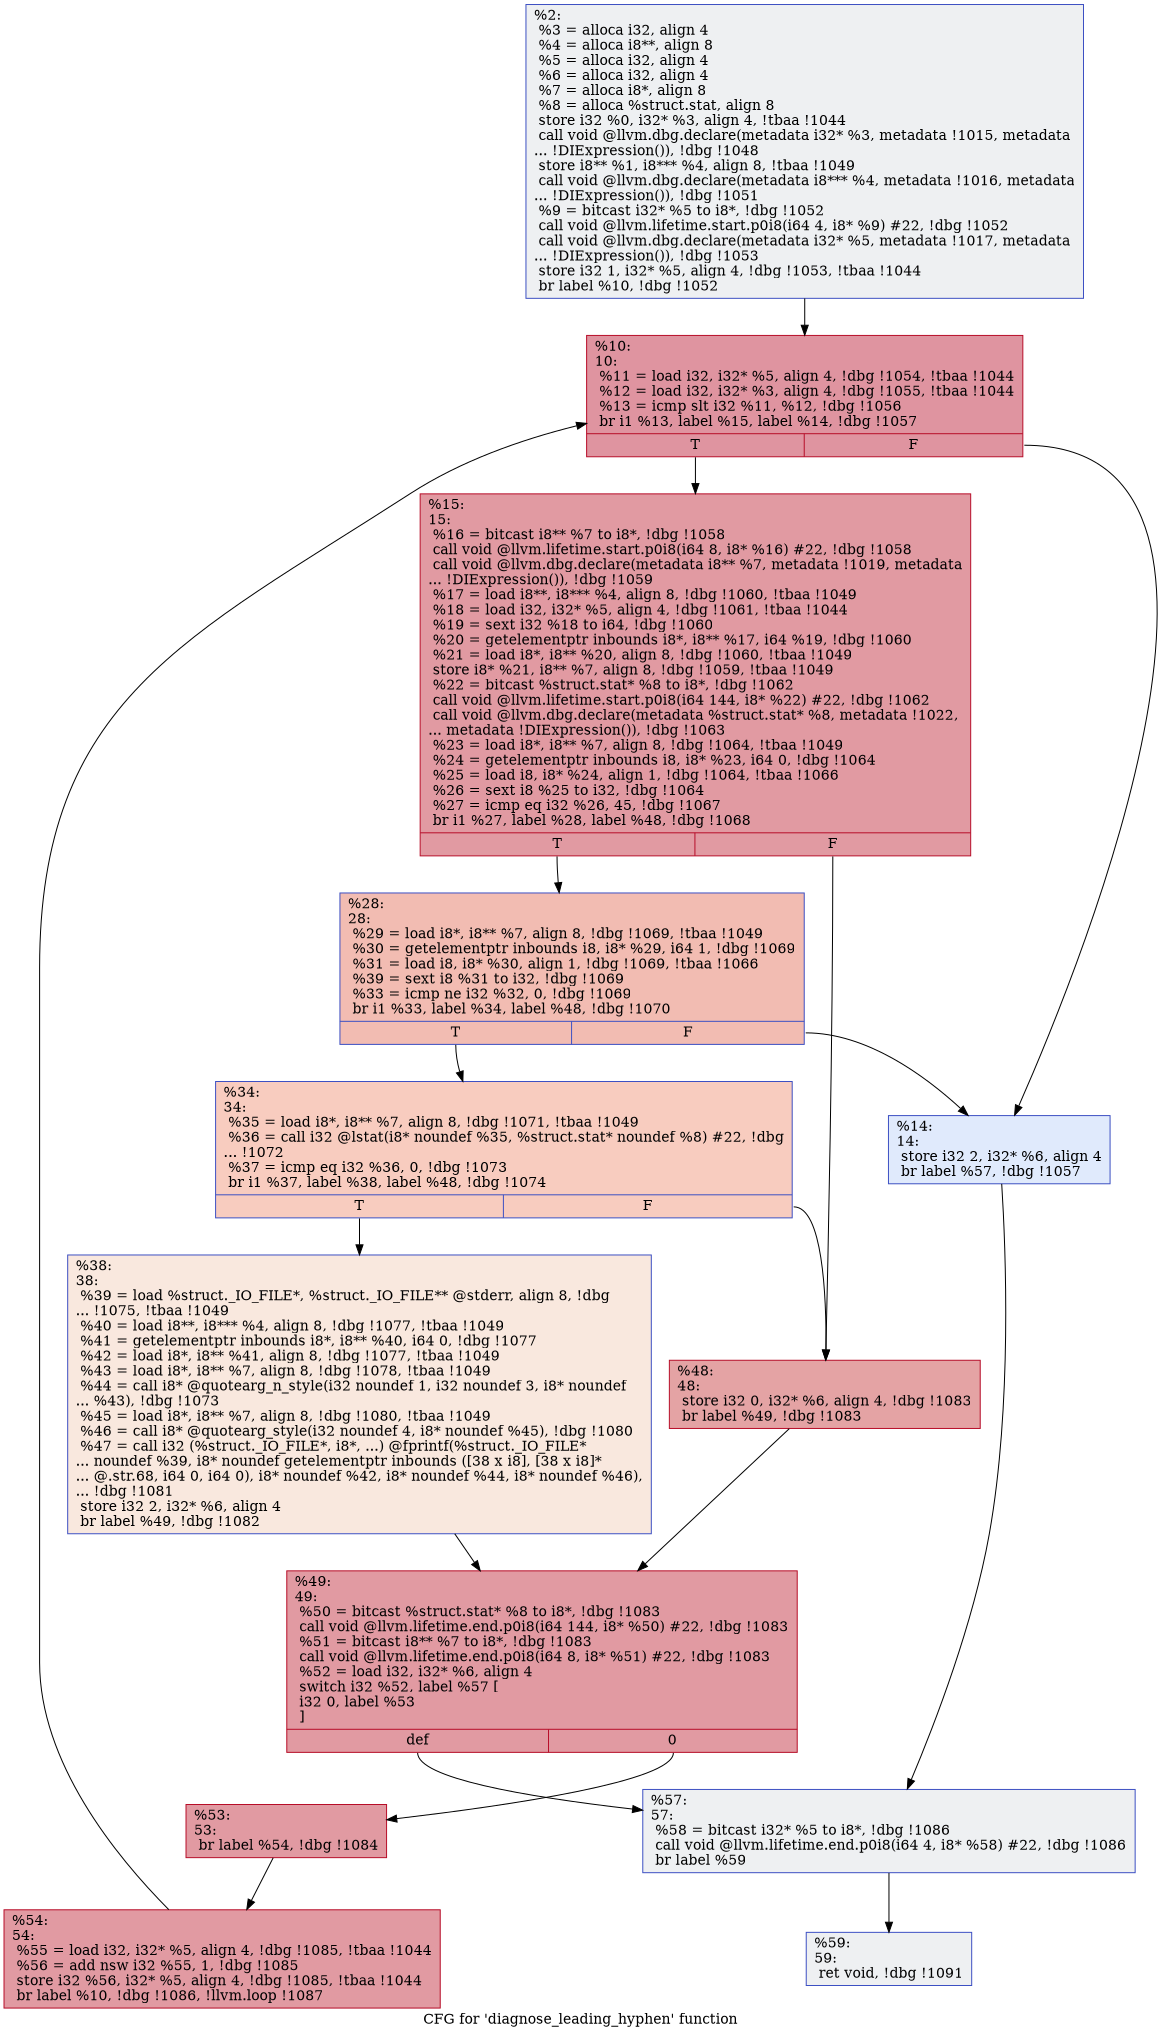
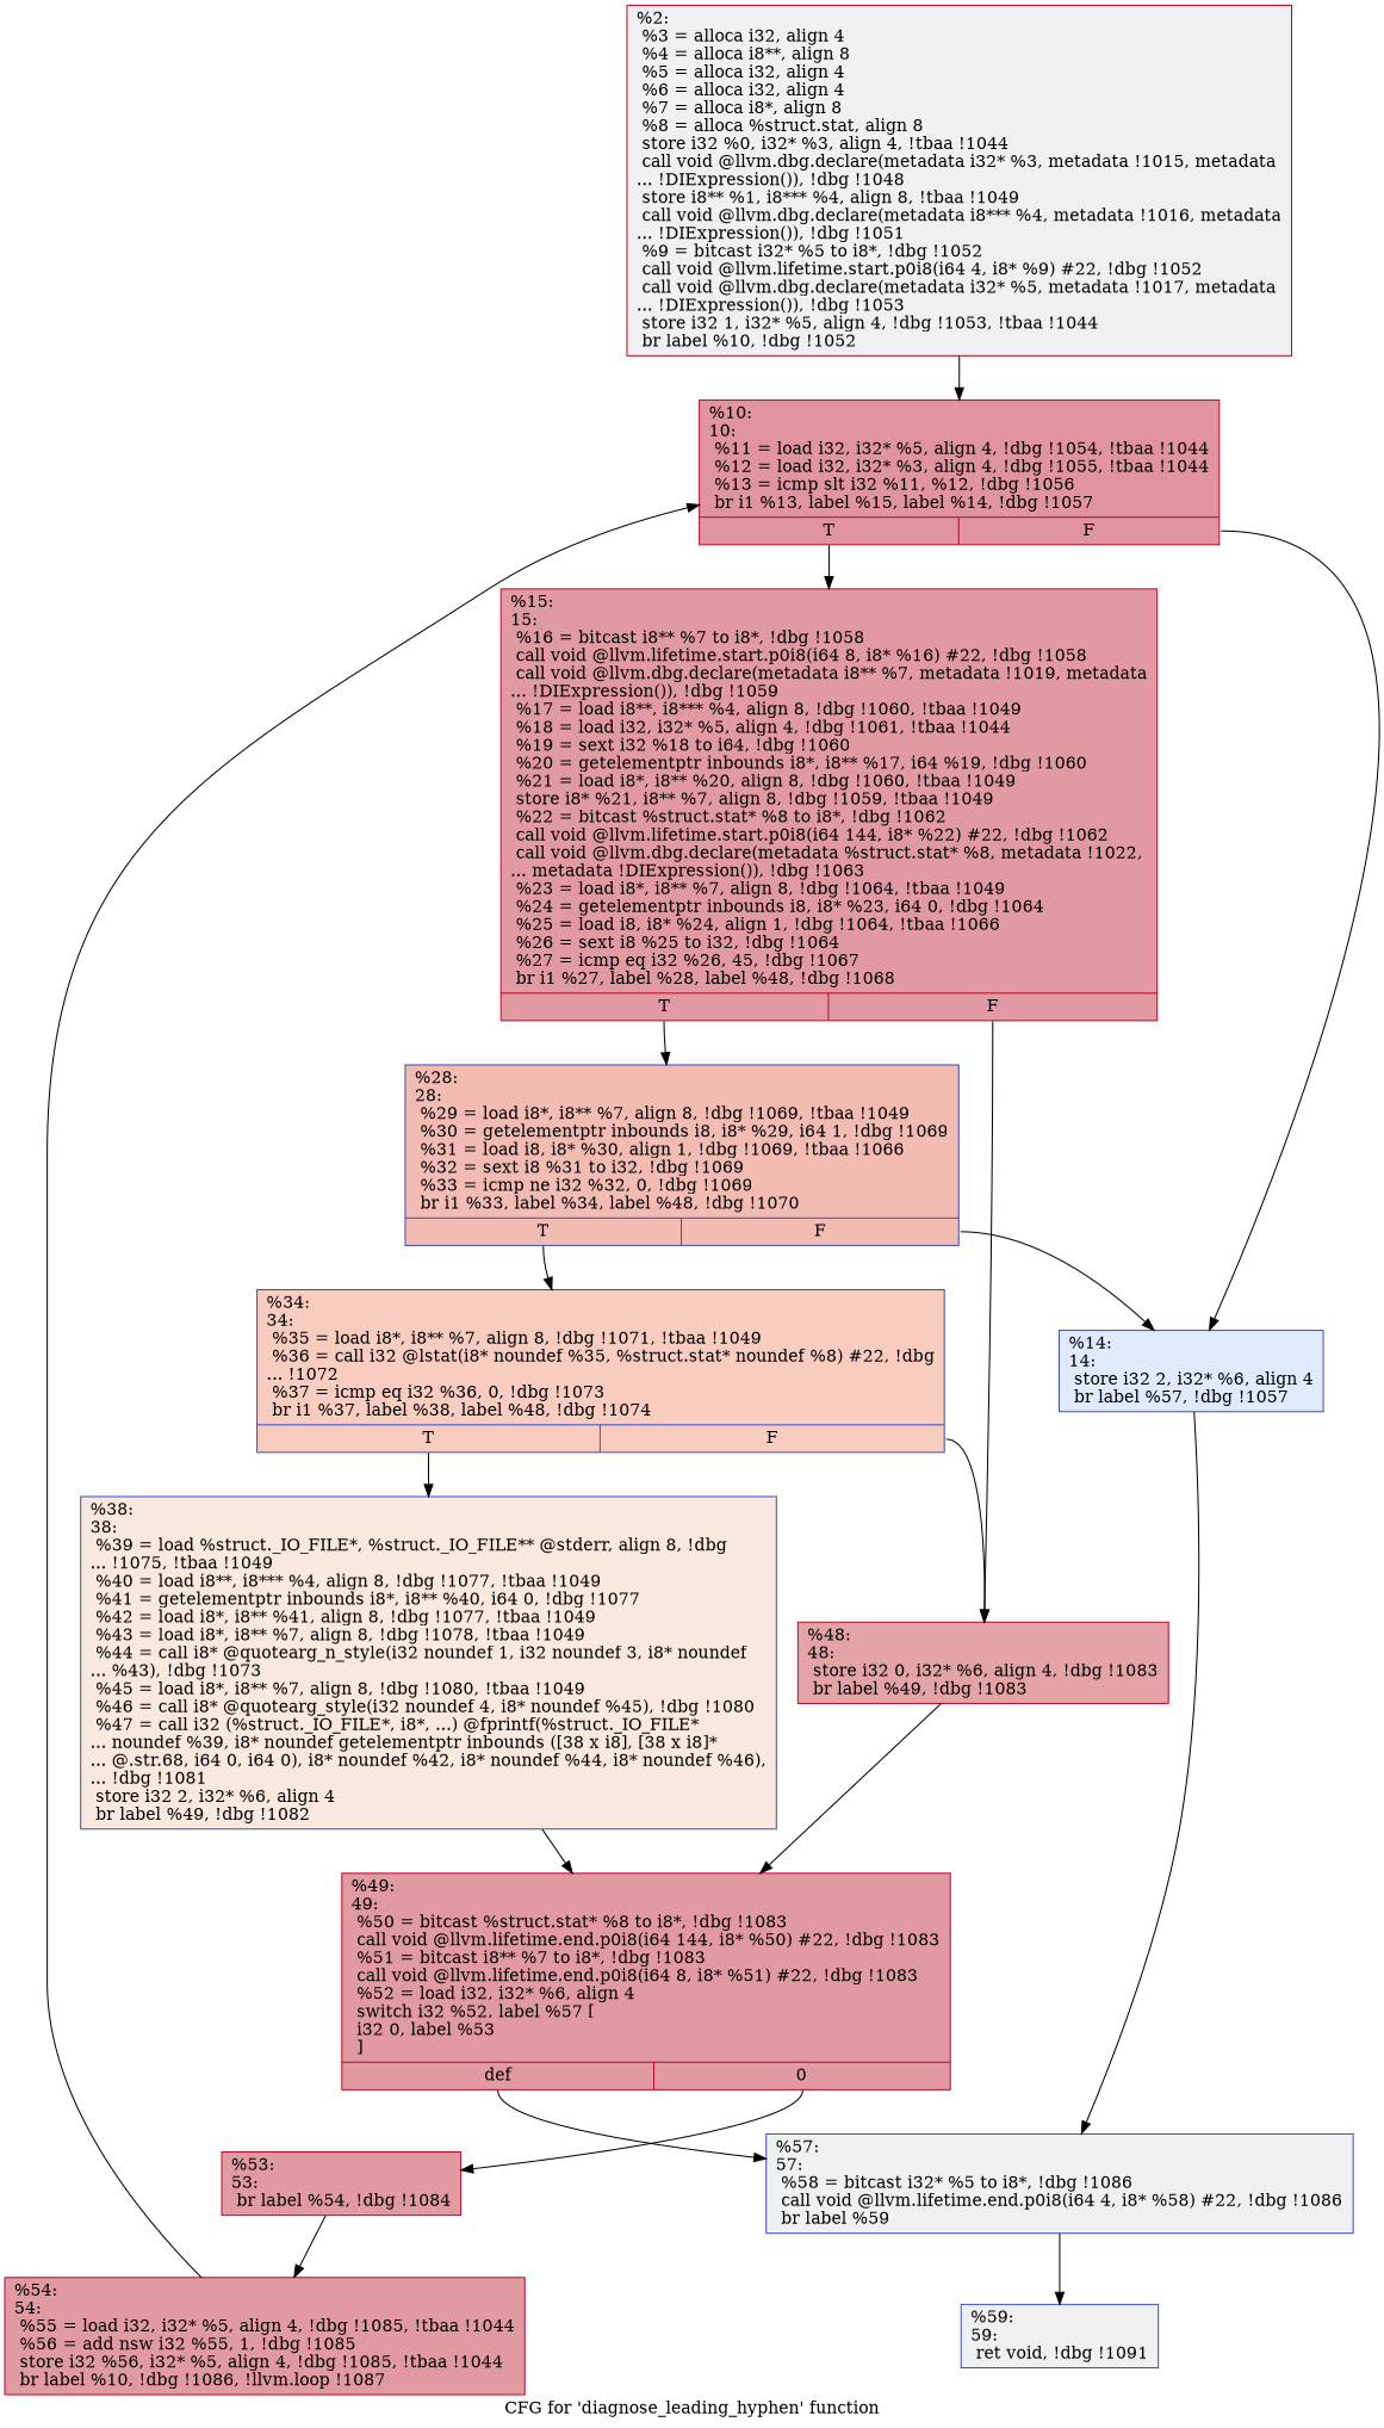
  digraph {
    label="CFG for 'diagnose_leading_hyphen' function"
    node [color="#3d50c3ff" fillcolor="#bb1b2c70" shape=record style=filled]
-   n1 [fillcolor="#d9dce170" label="{%2:\l  %3 = alloca i32, align 4\l  %4 = alloca i8**, align 8\l  %5 = alloca i32, align 4\l  %6 = alloca i32, align 4\l  %7 = alloca i8*, align 8\l  %8 = alloca %struct.stat, align 8\l  store i32 %0, i32* %3, align 4, !tbaa !1044\l  call void @llvm.dbg.declare(metadata i32* %3, metadata !1015, metadata\l... !DIExpression()), !dbg !1048\l  store i8** %1, i8*** %4, align 8, !tbaa !1049\l  call void @llvm.dbg.declare(metadata i8*** %4, metadata !1016, metadata\l... !DIExpression()), !dbg !1051\l  %9 = bitcast i32* %5 to i8*, !dbg !1052\l  call void @llvm.lifetime.start.p0i8(i64 4, i8* %9) #22, !dbg !1052\l  call void @llvm.dbg.declare(metadata i32* %5, metadata !1017, metadata\l... !DIExpression()), !dbg !1053\l  store i32 1, i32* %5, align 4, !dbg !1053, !tbaa !1044\l  br label %10, !dbg !1052\l}"]
+   n1 [color="#b70d28ff" fillcolor="#d9dce170" label="{%2:\l  %3 = alloca i32, align 4\l  %4 = alloca i8**, align 8\l  %5 = alloca i32, align 4\l  %6 = alloca i32, align 4\l  %7 = alloca i8*, align 8\l  %8 = alloca %struct.stat, align 8\l  store i32 %0, i32* %3, align 4, !tbaa !1044\l  call void @llvm.dbg.declare(metadata i32* %3, metadata !1015, metadata\l... !DIExpression()), !dbg !1048\l  store i8** %1, i8*** %4, align 8, !tbaa !1049\l  call void @llvm.dbg.declare(metadata i8*** %4, metadata !1016, metadata\l... !DIExpression()), !dbg !1051\l  %9 = bitcast i32* %5 to i8*, !dbg !1052\l  call void @llvm.lifetime.start.p0i8(i64 4, i8* %9) #22, !dbg !1052\l  call void @llvm.dbg.declare(metadata i32* %5, metadata !1017, metadata\l... !DIExpression()), !dbg !1053\l  store i32 1, i32* %5, align 4, !dbg !1053, !tbaa !1044\l  br label %10, !dbg !1052\l}"]
    n2 [color="#b70d28ff" fillcolor="#b70d2870" label="{%10:\l10:                                               \l  %11 = load i32, i32* %5, align 4, !dbg !1054, !tbaa !1044\l  %12 = load i32, i32* %3, align 4, !dbg !1055, !tbaa !1044\l  %13 = icmp slt i32 %11, %12, !dbg !1056\l  br i1 %13, label %15, label %14, !dbg !1057\l|{<s0>T|<s1>F}}"]
    n3 [color="#b70d28ff" label="{%15:\l15:                                               \l  %16 = bitcast i8** %7 to i8*, !dbg !1058\l  call void @llvm.lifetime.start.p0i8(i64 8, i8* %16) #22, !dbg !1058\l  call void @llvm.dbg.declare(metadata i8** %7, metadata !1019, metadata\l... !DIExpression()), !dbg !1059\l  %17 = load i8**, i8*** %4, align 8, !dbg !1060, !tbaa !1049\l  %18 = load i32, i32* %5, align 4, !dbg !1061, !tbaa !1044\l  %19 = sext i32 %18 to i64, !dbg !1060\l  %20 = getelementptr inbounds i8*, i8** %17, i64 %19, !dbg !1060\l  %21 = load i8*, i8** %20, align 8, !dbg !1060, !tbaa !1049\l  store i8* %21, i8** %7, align 8, !dbg !1059, !tbaa !1049\l  %22 = bitcast %struct.stat* %8 to i8*, !dbg !1062\l  call void @llvm.lifetime.start.p0i8(i64 144, i8* %22) #22, !dbg !1062\l  call void @llvm.dbg.declare(metadata %struct.stat* %8, metadata !1022,\l... metadata !DIExpression()), !dbg !1063\l  %23 = load i8*, i8** %7, align 8, !dbg !1064, !tbaa !1049\l  %24 = getelementptr inbounds i8, i8* %23, i64 0, !dbg !1064\l  %25 = load i8, i8* %24, align 1, !dbg !1064, !tbaa !1066\l  %26 = sext i8 %25 to i32, !dbg !1064\l  %27 = icmp eq i32 %26, 45, !dbg !1067\l  br i1 %27, label %28, label %48, !dbg !1068\l|{<s0>T|<s1>F}}"]
    n4 [fillcolor="#b9d0f970" label="{%14:\l14:                                               \l  store i32 2, i32* %6, align 4\l  br label %57, !dbg !1057\l}"]
-   n5 [fillcolor="#e1675170" label="{%28:\l28:                                               \l  %29 = load i8*, i8** %7, align 8, !dbg !1069, !tbaa !1049\l  %30 = getelementptr inbounds i8, i8* %29, i64 1, !dbg !1069\l  %31 = load i8, i8* %30, align 1, !dbg !1069, !tbaa !1066\l  %39 = sext i8 %31 to i32, !dbg !1069\l  %33 = icmp ne i32 %32, 0, !dbg !1069\l  br i1 %33, label %34, label %48, !dbg !1070\l|{<s0>T|<s1>F}}"]
+   n5 [fillcolor="#e1675170" label="{%28:\l28:                                               \l  %29 = load i8*, i8** %7, align 8, !dbg !1069, !tbaa !1049\l  %30 = getelementptr inbounds i8, i8* %29, i64 1, !dbg !1069\l  %31 = load i8, i8* %30, align 1, !dbg !1069, !tbaa !1066\l  %32 = sext i8 %31 to i32, !dbg !1069\l  %33 = icmp ne i32 %32, 0, !dbg !1069\l  br i1 %33, label %34, label %48, !dbg !1070\l|{<s0>T|<s1>F}}"]
    n6 [color="#b70d28ff" fillcolor="#c32e3170" label="{%48:\l48:                                               \l  store i32 0, i32* %6, align 4, !dbg !1083\l  br label %49, !dbg !1083\l}"]
    n7 [fillcolor="#d9dce170" label="{%57:\l57:                                               \l  %58 = bitcast i32* %5 to i8*, !dbg !1086\l  call void @llvm.lifetime.end.p0i8(i64 4, i8* %58) #22, !dbg !1086\l  br label %59\l}"]
    n8 [fillcolor="#f08b6e70" label="{%34:\l34:                                               \l  %35 = load i8*, i8** %7, align 8, !dbg !1071, !tbaa !1049\l  %36 = call i32 @lstat(i8* noundef %35, %struct.stat* noundef %8) #22, !dbg\l... !1072\l  %37 = icmp eq i32 %36, 0, !dbg !1073\l  br i1 %37, label %38, label %48, !dbg !1074\l|{<s0>T|<s1>F}}"]
    n9 [color="#b70d28ff" label="{%49:\l49:                                               \l  %50 = bitcast %struct.stat* %8 to i8*, !dbg !1083\l  call void @llvm.lifetime.end.p0i8(i64 144, i8* %50) #22, !dbg !1083\l  %51 = bitcast i8** %7 to i8*, !dbg !1083\l  call void @llvm.lifetime.end.p0i8(i64 8, i8* %51) #22, !dbg !1083\l  %52 = load i32, i32* %6, align 4\l  switch i32 %52, label %57 [\l    i32 0, label %53\l  ]\l|{<s0>def|<s1>0}}"]
    n10 [fillcolor="#d9dce170" label="{%59:\l59:                                               \l  ret void, !dbg !1091\l}"]
    n11 [fillcolor="#f2cab570" label="{%38:\l38:                                               \l  %39 = load %struct._IO_FILE*, %struct._IO_FILE** @stderr, align 8, !dbg\l... !1075, !tbaa !1049\l  %40 = load i8**, i8*** %4, align 8, !dbg !1077, !tbaa !1049\l  %41 = getelementptr inbounds i8*, i8** %40, i64 0, !dbg !1077\l  %42 = load i8*, i8** %41, align 8, !dbg !1077, !tbaa !1049\l  %43 = load i8*, i8** %7, align 8, !dbg !1078, !tbaa !1049\l  %44 = call i8* @quotearg_n_style(i32 noundef 1, i32 noundef 3, i8* noundef\l... %43), !dbg !1073\l  %45 = load i8*, i8** %7, align 8, !dbg !1080, !tbaa !1049\l  %46 = call i8* @quotearg_style(i32 noundef 4, i8* noundef %45), !dbg !1080\l  %47 = call i32 (%struct._IO_FILE*, i8*, ...) @fprintf(%struct._IO_FILE*\l... noundef %39, i8* noundef getelementptr inbounds ([38 x i8], [38 x i8]*\l... @.str.68, i64 0, i64 0), i8* noundef %42, i8* noundef %44, i8* noundef %46),\l... !dbg !1081\l  store i32 2, i32* %6, align 4\l  br label %49, !dbg !1082\l}"]
    n12 [color="#b70d28ff" label="{%53:\l53:                                               \l  br label %54, !dbg !1084\l}"]
    n13 [color="#b70d28ff" label="{%54:\l54:                                               \l  %55 = load i32, i32* %5, align 4, !dbg !1085, !tbaa !1044\l  %56 = add nsw i32 %55, 1, !dbg !1085\l  store i32 %56, i32* %5, align 4, !dbg !1085, !tbaa !1044\l  br label %10, !dbg !1086, !llvm.loop !1087\l}"]
    n1 -> n2
    n2 -> n3 [tailport=s0]
    n2 -> n4 [tailport=s1]
    n3 -> n5 [tailport=s0]
    n3 -> n6 [tailport=s1]
    n4 -> n7
    n5 -> n4 [tailport=s1]
    n5 -> n8 [tailport=s0]
    n6 -> n9
    n7 -> n10
    n8 -> n6 [tailport=s1]
    n8 -> n11 [tailport=s0]
    n9 -> n7 [tailport=s0]
    n9 -> n12 [tailport=s1]
    n11 -> n9
    n12 -> n13
    n13 -> n2
  }
